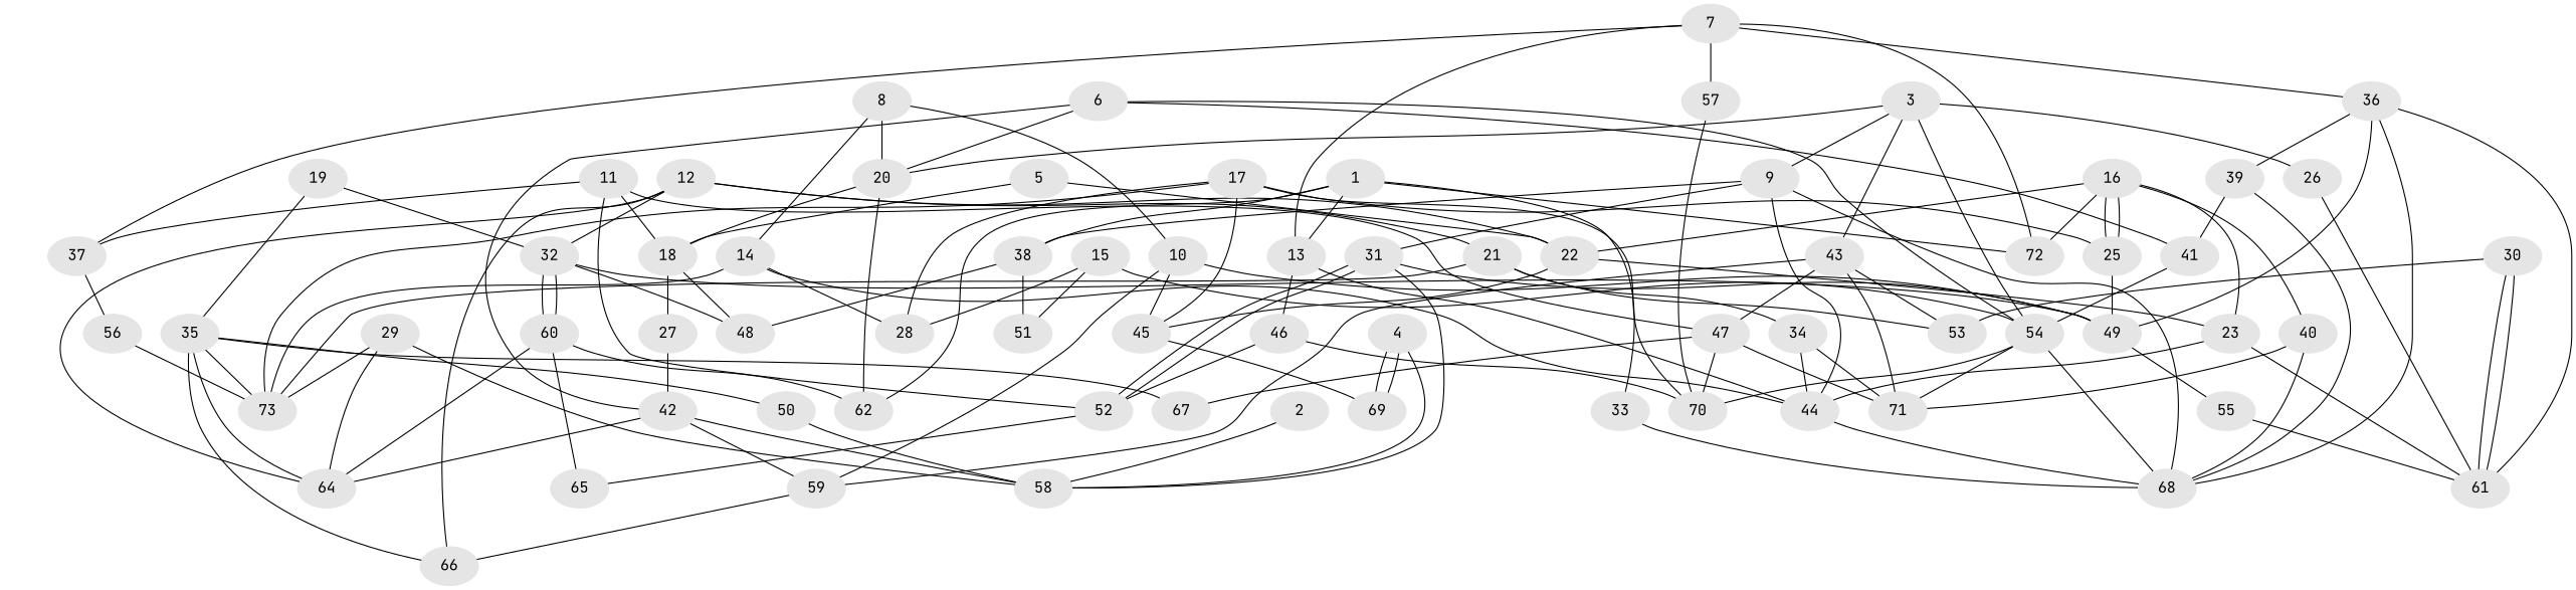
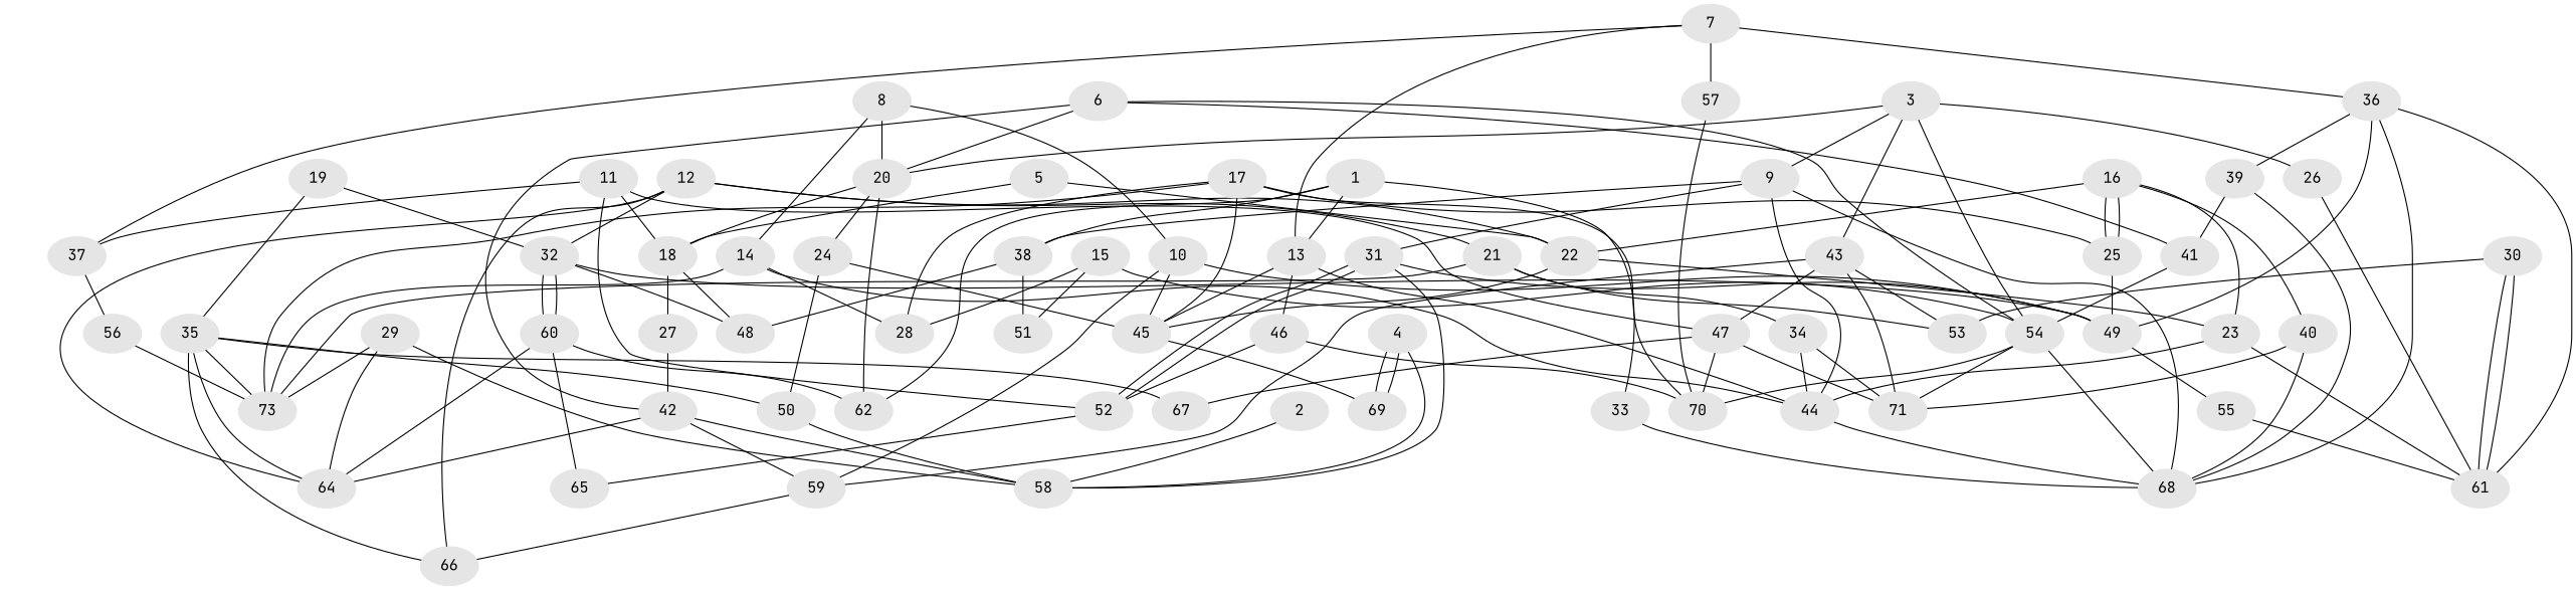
  graph {
    fontname="JetBrains Mono"
    node [color=gray90 fontname="JetBrains Mono" style=filled]
    edge [fontname="JetBrains Mono"]
    1
    13
    33
    38
    62
-   72
    44
    45
    46
    68
    51
    48
    2
    58
    25
    49
    3
    9
    20
    26
    43
    54
    31
    18
+   24
    61
    59
    47
    53
    71
    70
    4
    69
    5
    22
    27
    23
    6
    41
    42
    64
    7
    36
    37
    57
    39
    56
    8
    10
    14
    28
    n52 [label=73]
    52
    55
    66
    11
    67
    65
    12
    21
    32
    34
    60
    15
    16
    40
    17
    19
    35
    50
    29
    30
    1 -- 13
    1 -- 33
    1 -- 38
    1 -- 62
-   1 -- 72
    13 -- 44
+   13 -- 45
    13 -- 46
    33 -- 68
    38 -- 51
    38 -- 48
    44 -- 68
    45 -- 69
    46 -- 70
    46 -- 52
    2 -- 58
    25 -- 49
    49 -- 55
    3 -- 9
    3 -- 20
    3 -- 26
    3 -- 43
    3 -- 54
    9 -- 38
    9 -- 44
    9 -- 68
    9 -- 31
    20 -- 62
    20 -- 18
+   20 -- 24
    26 -- 61
    43 -- 59
    43 -- 47
    43 -- 53
    43 -- 71
    54 -- 68
    54 -- 71
    54 -- 70
    31 -- 58
    31 -- 49
    31 -- 52
    31 -- 52
    18 -- 48
    18 -- 27
+   24 -- 45
+   24 -- 50
    59 -- 66
    47 -- 71
    47 -- 70
    47 -- 67
    4 -- 58
    4 -- 69
    4 -- 69
    5 -- 18
    5 -- 22
    22 -- 45
    22 -- 23
    27 -- 42
    23 -- 44
    23 -- 61
    6 -- 20
    6 -- 54
    6 -- 41
    6 -- 42
    41 -- 54
    42 -- 58
    42 -- 59
    42 -- 64
    7 -- 13
-   7 -- 72
    7 -- 36
    7 -- 37
    7 -- 57
    36 -- 68
    36 -- 49
    36 -- 61
    36 -- 39
    37 -- 56
    57 -- 70
    39 -- 68
    39 -- 41
    56 -- n52
    8 -- 20
    8 -- 10
    8 -- 14
    10 -- 45
    10 -- 49
    10 -- 59
    14 -- 44
    14 -- 28
    14 -- n52
    52 -- 65
    55 -- 61
    11 -- 18
    11 -- 47
    11 -- 37
    11 -- 52
    12 -- 22
    12 -- 64
    12 -- 66
    12 -- 21
    12 -- 32
    21 -- 53
    21 -- n52
    21 -- 34
    32 -- 48
    32 -- 49
    32 -- 60
    32 -- 60
    34 -- 44
    34 -- 71
    60 -- 62
    60 -- 64
    60 -- 65
    15 -- 51
    15 -- 54
    15 -- 28
-   16 -- 72
    16 -- 25
    16 -- 25
    16 -- 22
    16 -- 23
    16 -- 40
    40 -- 68
    40 -- 71
    17 -- 45
    17 -- 25
    17 -- 70
    17 -- 28
    17 -- n52
    19 -- 32
    19 -- 35
    35 -- 64
    35 -- n52
    35 -- 66
    35 -- 67
    35 -- 50
    50 -- 58
    29 -- 58
    29 -- 64
    29 -- n52
    30 -- 61
    30 -- 61
    30 -- 53
  }
